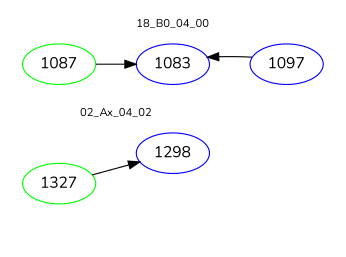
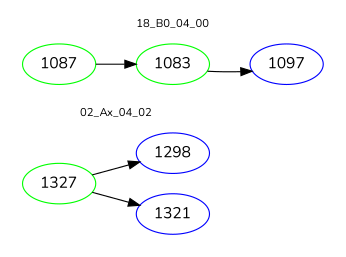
  digraph {
    fontname=Nunito
    rankdir=LR
    node [color=blue fontname=Nunito]
    edge [color=black fontname=Nunito]
    n1 [color=green label=1327]
+   n2 [label=1321]
    n3 [label=1298]
    n4 [color=green label=1087]
-   n5 [label=1083]
+   n5 [color=green label=1083]
    n6 [label=1097]
    subgraph cluster_1 {
      color=white
      fontsize=10
      label="02_Ax_04_02"
      n1
+     n2
      n3
    }
    subgraph cluster_2 {
      color=white
      fontsize=10
      label="18_B0_04_00"
      n4
      n5
      n6
    }
+   n1 -> n2
    n1 -> n3
    n4 -> n5
-   n6 -> n5
+   n5 -> n6
  }
